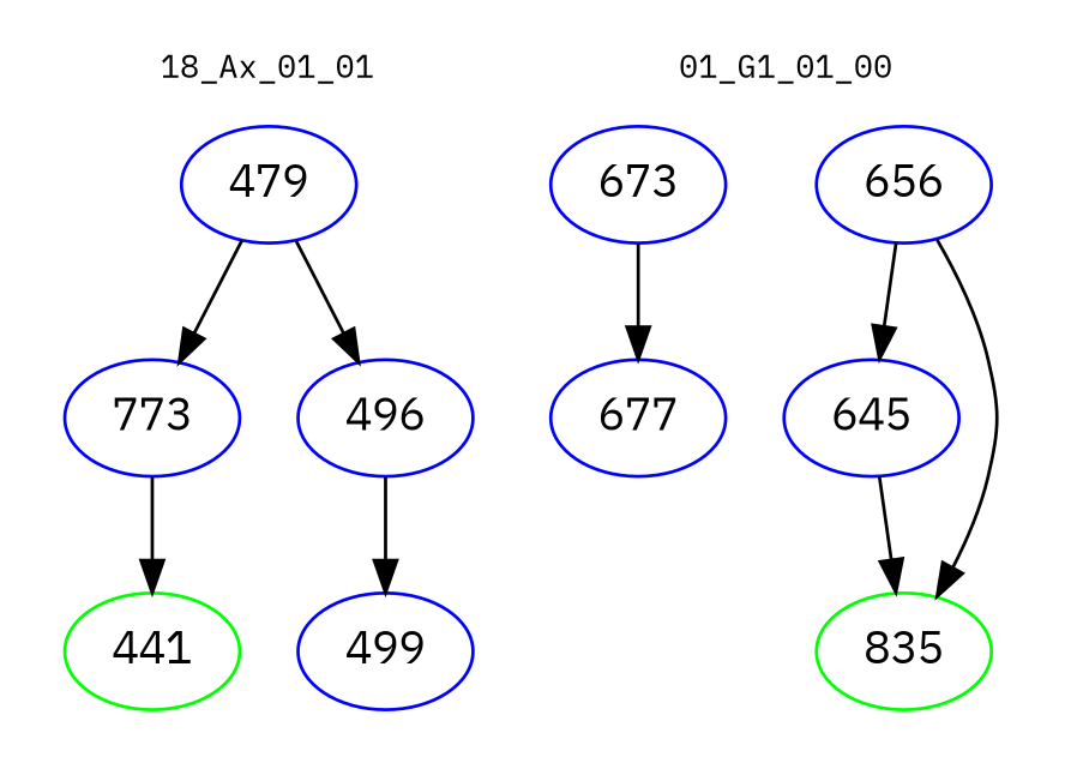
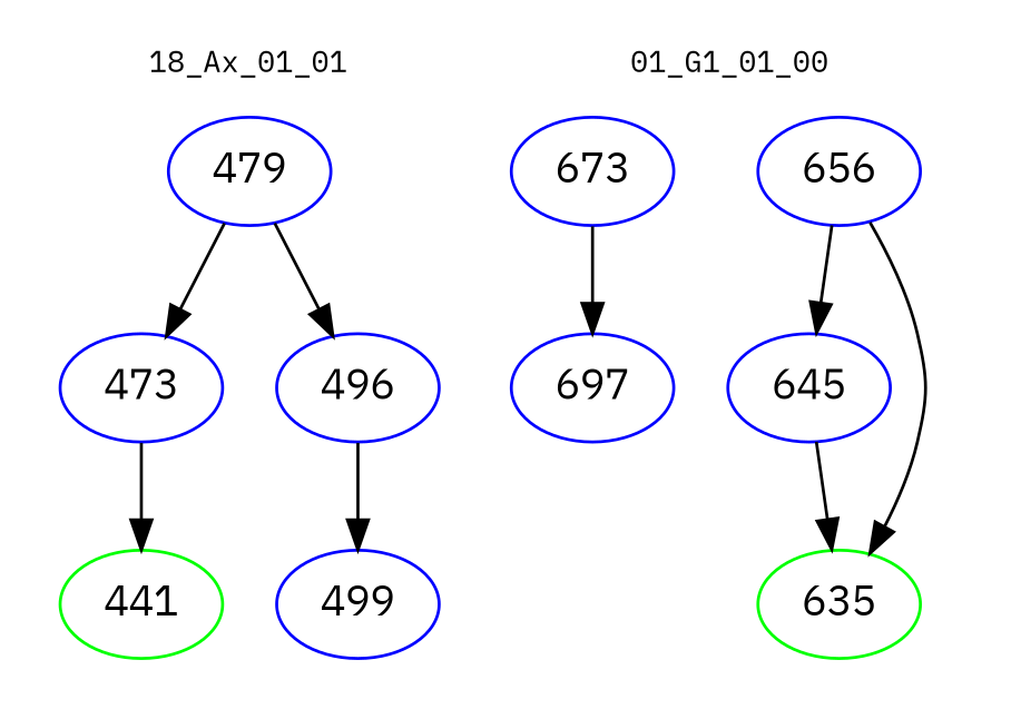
  digraph {
    fontname="IBM Plex Mono"
    node [color=blue fontname="IBM Plex Mono"]
    edge [color=black fontname="IBM Plex Mono"]
    n1 [label=479]
-   n2 [label=773]
+   n2 [label=473]
    n3 [label=496]
    n4 [color=green label=441]
    n5 [label=499]
    n6 [label=656]
    n7 [label=645]
    n8 [label=673]
-   n9 [color=green label=835]
-   n10 [label=677]
+   n9 [color=green label=635]
+   n10 [label=697]
    subgraph cluster_1 {
      color=white
      fontsize=10
      label="18_Ax_01_01"
      n1
      n2
      n3
      n4
      n5
    }
    subgraph cluster_2 {
      color=white
      fontsize=10
      label="01_G1_01_00"
      n6
      n7
      n8
      n9
      n10
    }
    n1 -> n2
    n1 -> n3
    n2 -> n4
    n3 -> n5
    n6 -> n7
    n6 -> n9
    n7 -> n9
    n8 -> n10
  }
